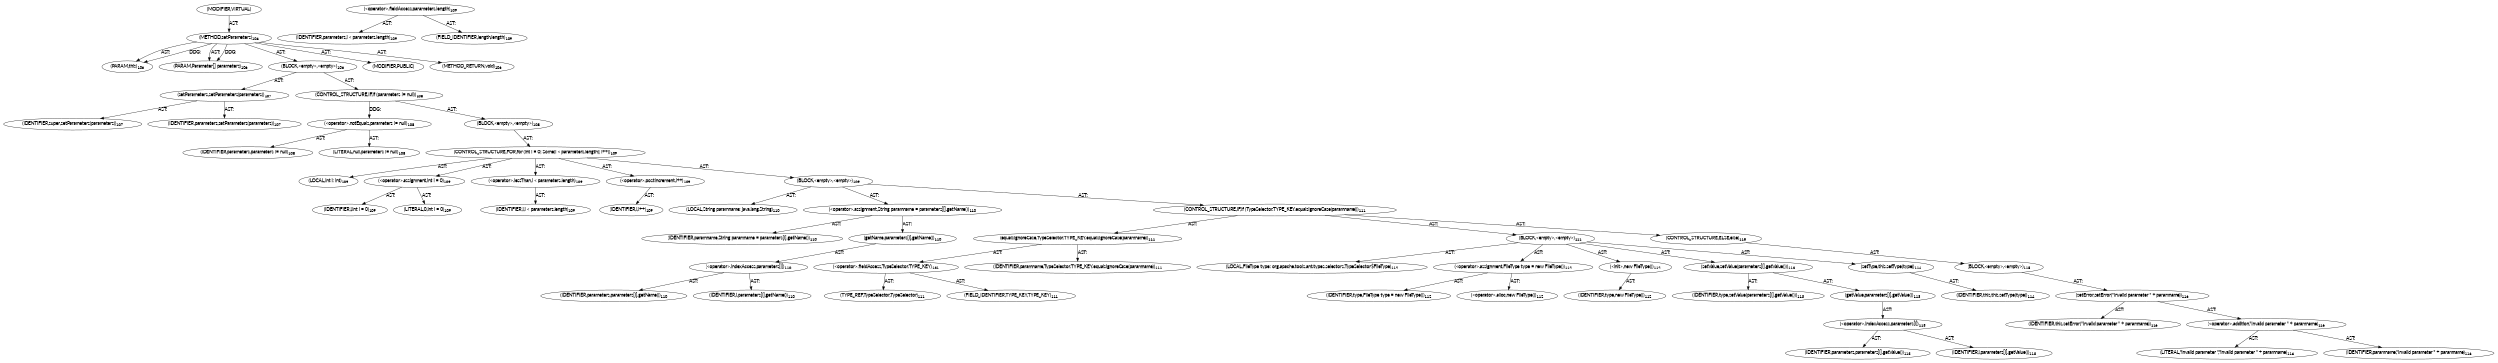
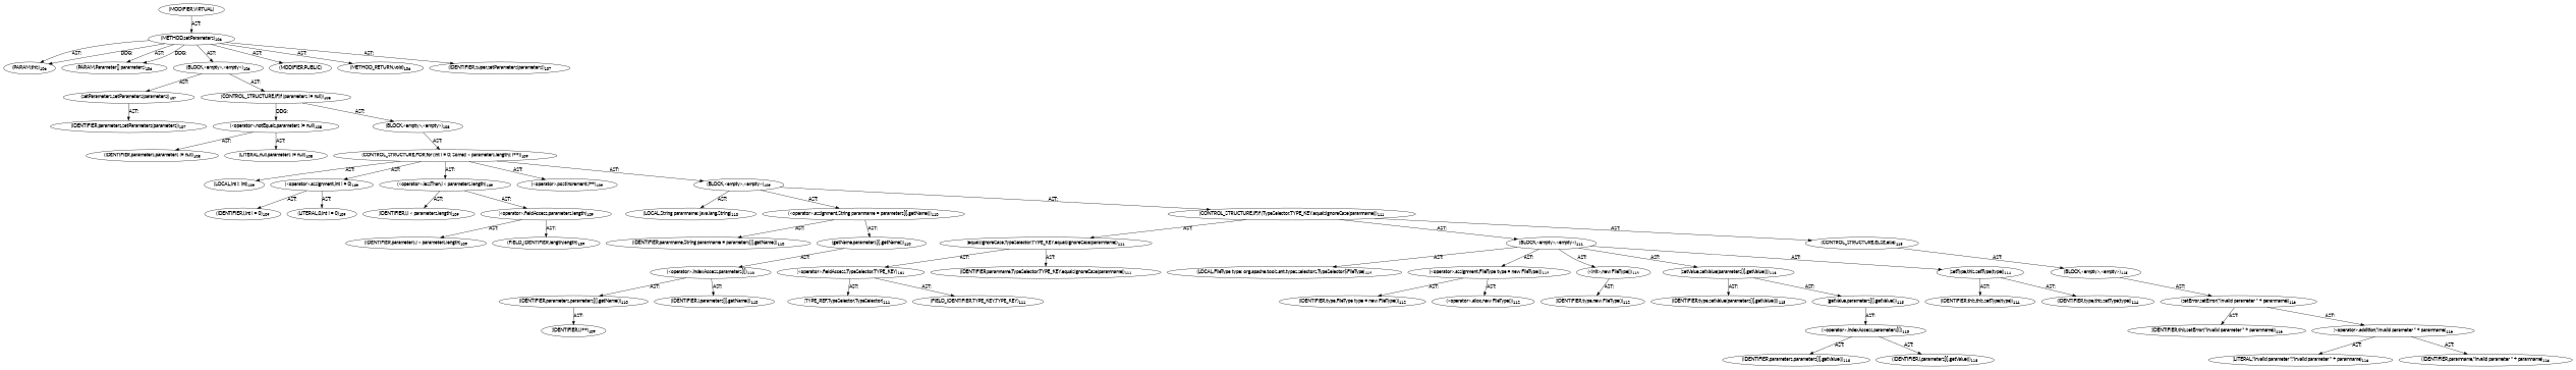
  digraph {
    fontname=Lato
    node [fontname=Lato]
    edge [fontname=Lato]
    n1 [label=<(METHOD,setParameters)<SUB>106</SUB>>]
    n2 [label=<(PARAM,this)<SUB>106</SUB>>]
    n3 [label=<(PARAM,Parameter[] parameters)<SUB>106</SUB>>]
    n4 [label=<(BLOCK,&lt;empty&gt;,&lt;empty&gt;)<SUB>106</SUB>>]
    n5 [label=<(MODIFIER,PUBLIC)>]
    n6 [label=<(METHOD_RETURN,void)<SUB>106</SUB>>]
    n7 [label=<(setParameters,setParameters(parameters))<SUB>107</SUB>>]
    n8 [label=<(CONTROL_STRUCTURE,IF,if (parameters != null))<SUB>108</SUB>>]
    n9 [label=<(MODIFIER,VIRTUAL)>]
    n10 [label=<(IDENTIFIER,super,setParameters(parameters))<SUB>107</SUB>>]
    n11 [label=<(IDENTIFIER,parameters,setParameters(parameters))<SUB>107</SUB>>]
    n12 [label=<(&lt;operator&gt;.notEquals,parameters != null)<SUB>108</SUB>>]
    n13 [label=<(BLOCK,&lt;empty&gt;,&lt;empty&gt;)<SUB>108</SUB>>]
    n14 [label=<(IDENTIFIER,parameters,parameters != null)<SUB>108</SUB>>]
    n15 [label=<(LITERAL,null,parameters != null)<SUB>108</SUB>>]
    n16 [label=<(CONTROL_STRUCTURE,FOR,for (int i = 0; Some(i &lt; parameters.length); i++))<SUB>109</SUB>>]
    n17 [label=<(LOCAL,int i: int)<SUB>109</SUB>>]
    n18 [label=<(&lt;operator&gt;.assignment,int i = 0)<SUB>109</SUB>>]
    n19 [label=<(&lt;operator&gt;.lessThan,i &lt; parameters.length)<SUB>109</SUB>>]
    n20 [label=<(&lt;operator&gt;.postIncrement,i++)<SUB>109</SUB>>]
    n21 [label=<(BLOCK,&lt;empty&gt;,&lt;empty&gt;)<SUB>109</SUB>>]
    n22 [label=<(IDENTIFIER,i,int i = 0)<SUB>109</SUB>>]
    n23 [label=<(LITERAL,0,int i = 0)<SUB>109</SUB>>]
    n24 [label=<(IDENTIFIER,i,i &lt; parameters.length)<SUB>109</SUB>>]
    n25 [label=<(&lt;operator&gt;.fieldAccess,parameters.length)<SUB>109</SUB>>]
    n26 [label=<(IDENTIFIER,i,i++)<SUB>109</SUB>>]
    n27 [label=<(LOCAL,String paramname: java.lang.String)<SUB>110</SUB>>]
    n28 [label=<(&lt;operator&gt;.assignment,String paramname = parameters[i].getName())<SUB>110</SUB>>]
    n29 [label=<(CONTROL_STRUCTURE,IF,if (TypeSelector.TYPE_KEY.equalsIgnoreCase(paramname)))<SUB>111</SUB>>]
    n30 [label=<(IDENTIFIER,parameters,i &lt; parameters.length)<SUB>109</SUB>>]
    n31 [label=<(FIELD_IDENTIFIER,length,length)<SUB>109</SUB>>]
    n32 [label=<(IDENTIFIER,paramname,String paramname = parameters[i].getName())<SUB>110</SUB>>]
    n33 [label=<(getName,parameters[i].getName())<SUB>110</SUB>>]
    n34 [label=<(equalsIgnoreCase,TypeSelector.TYPE_KEY.equalsIgnoreCase(paramname))<SUB>111</SUB>>]
    n35 [label=<(BLOCK,&lt;empty&gt;,&lt;empty&gt;)<SUB>111</SUB>>]
    n36 [label=<(CONTROL_STRUCTURE,ELSE,else)<SUB>115</SUB>>]
    n37 [label=<(&lt;operator&gt;.indexAccess,parameters[i])<SUB>110</SUB>>]
    n38 [label=<(IDENTIFIER,parameters,parameters[i].getName())<SUB>110</SUB>>]
    n39 [label=<(IDENTIFIER,i,parameters[i].getName())<SUB>110</SUB>>]
    n40 [label=<(&lt;operator&gt;.fieldAccess,TypeSelector.TYPE_KEY)<SUB>131</SUB>>]
    n41 [label=<(IDENTIFIER,paramname,TypeSelector.TYPE_KEY.equalsIgnoreCase(paramname))<SUB>111</SUB>>]
    n42 [label=<(LOCAL,FileType type: org.apache.tools.ant.types.selectors.TypeSelector$FileType)<SUB>112</SUB>>]
    n43 [label=<(&lt;operator&gt;.assignment,FileType type = new FileType())<SUB>112</SUB>>]
    n44 [label=<(&lt;init&gt;,new FileType())<SUB>112</SUB>>]
    n45 [label=<(setValue,setValue(parameters[i].getValue()))<SUB>113</SUB>>]
    n46 [label=<(setType,this.setType(type))<SUB>114</SUB>>]
    n47 [label=<(BLOCK,&lt;empty&gt;,&lt;empty&gt;)<SUB>115</SUB>>]
    n48 [label=<(TYPE_REF,TypeSelector,TypeSelector)<SUB>111</SUB>>]
    n49 [label=<(FIELD_IDENTIFIER,TYPE_KEY,TYPE_KEY)<SUB>111</SUB>>]
    n50 [label=<(IDENTIFIER,type,FileType type = new FileType())<SUB>112</SUB>>]
    n51 [label=<(&lt;operator&gt;.alloc,new FileType())<SUB>112</SUB>>]
    n52 [label=<(IDENTIFIER,type,new FileType())<SUB>112</SUB>>]
    n53 [label=<(IDENTIFIER,type,setValue(parameters[i].getValue()))<SUB>113</SUB>>]
    n54 [label=<(getValue,parameters[i].getValue())<SUB>113</SUB>>]
    n55 [label=<(IDENTIFIER,this,this.setType(type))<SUB>114</SUB>>]
+   n56 [label=<(IDENTIFIER,type,this.setType(type))<SUB>114</SUB>>]
    n57 [label=<(&lt;operator&gt;.indexAccess,parameters[i])<SUB>113</SUB>>]
    n58 [label=<(IDENTIFIER,parameters,parameters[i].getValue())<SUB>113</SUB>>]
    n59 [label=<(IDENTIFIER,i,parameters[i].getValue())<SUB>113</SUB>>]
    n60 [label=<(setError,setError(&quot;Invalid parameter &quot; + paramname))<SUB>116</SUB>>]
    n61 [label=<(IDENTIFIER,this,setError(&quot;Invalid parameter &quot; + paramname))<SUB>116</SUB>>]
    n62 [label=<(&lt;operator&gt;.addition,&quot;Invalid parameter &quot; + paramname)<SUB>116</SUB>>]
    n63 [label=<(LITERAL,&quot;Invalid parameter &quot;,&quot;Invalid parameter &quot; + paramname)<SUB>116</SUB>>]
    n64 [label=<(IDENTIFIER,paramname,&quot;Invalid parameter &quot; + paramname)<SUB>116</SUB>>]
    n1 -> n2 [label="AST: "]
    n1 -> n2 [label="DDG: "]
    n1 -> n3 [label="AST: "]
    n1 -> n3 [label="DDG: "]
    n1 -> n4 [label="AST: "]
    n1 -> n5 [label="AST: "]
    n1 -> n6 [label="AST: "]
    n4 -> n7 [label="AST: "]
    n4 -> n8 [label="AST: "]
-   n7 -> n10 [label="AST: "]
+   n1 -> n10 [label="AST: "]
    n7 -> n11 [label="AST: "]
    n8 -> n12 [label="DDG: "]
    n8 -> n13 [label="AST: "]
    n9 -> n1 [label="AST: "]
    n12 -> n14 [label="AST: "]
    n12 -> n15 [label="AST: "]
    n13 -> n16 [label="AST: "]
    n16 -> n17 [label="AST: "]
    n16 -> n18 [label="AST: "]
    n16 -> n19 [label="AST: "]
    n16 -> n20 [label="AST: "]
    n16 -> n21 [label="AST: "]
    n18 -> n22 [label="AST: "]
    n18 -> n23 [label="AST: "]
    n19 -> n24 [label="AST: "]
-   n20 -> n26 [label="AST: "]
+   n19 -> n25 [label="AST: "]
+   n38 -> n26 [label="AST: "]
    n21 -> n27 [label="AST: "]
    n21 -> n28 [label="AST: "]
    n21 -> n29 [label="AST: "]
    n25 -> n30 [label="AST: "]
    n25 -> n31 [label="AST: "]
    n28 -> n32 [label="AST: "]
    n28 -> n33 [label="AST: "]
    n29 -> n34 [label="AST: "]
    n29 -> n35 [label="AST: "]
    n29 -> n36 [label="AST: "]
    n33 -> n37 [label="AST: "]
    n34 -> n40 [label="AST: "]
    n34 -> n41 [label="AST: "]
    n35 -> n42 [label="AST: "]
    n35 -> n43 [label="AST: "]
    n35 -> n44 [label="AST: "]
    n35 -> n45 [label="AST: "]
    n35 -> n46 [label="AST: "]
    n36 -> n47 [label="AST: "]
    n37 -> n38 [label="AST: "]
    n37 -> n39 [label="AST: "]
    n40 -> n48 [label="AST: "]
    n40 -> n49 [label="AST: "]
    n43 -> n50 [label="AST: "]
    n43 -> n51 [label="AST: "]
    n44 -> n52 [label="AST: "]
    n45 -> n53 [label="AST: "]
    n45 -> n54 [label="AST: "]
    n46 -> n55 [label="AST: "]
+   n46 -> n56 [label="AST: "]
    n47 -> n60 [label="AST: "]
    n54 -> n57 [label="AST: "]
    n57 -> n58 [label="AST: "]
    n57 -> n59 [label="AST: "]
    n60 -> n61 [label="AST: "]
    n60 -> n62 [label="AST: "]
    n62 -> n63 [label="AST: "]
    n62 -> n64 [label="AST: "]
  }
